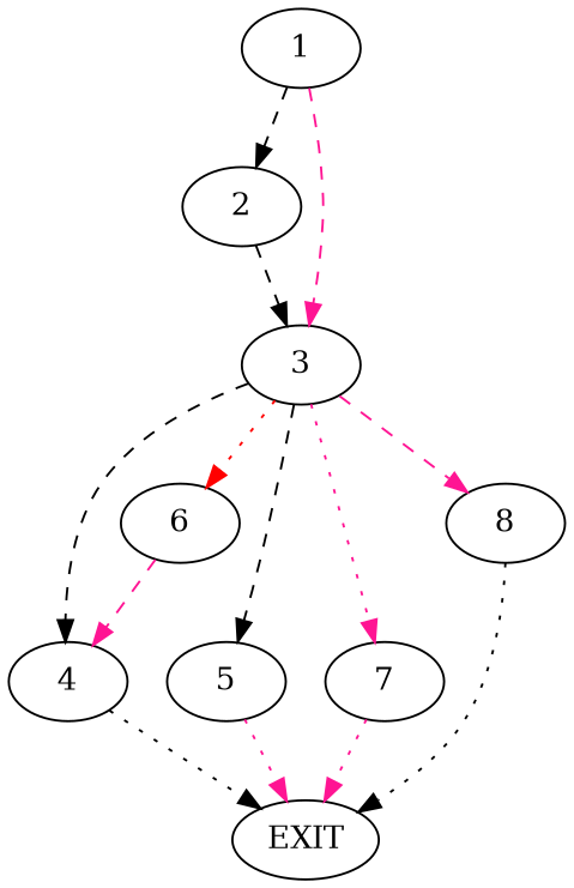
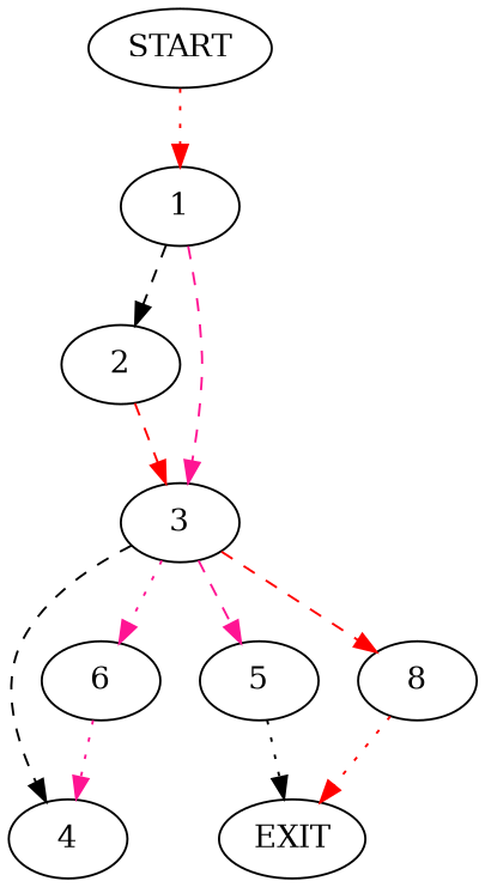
  digraph {
    edge [color=deeppink style=dotted]
+   n1 [label=START]
    1
    2
    3
    n5 [label=EXIT]
    4
    5
    6
-   7
    8
+   n1 -> 1 [color=red]
    1 -> 2 [color=black style=dashed]
    1 -> 3 [style=dashed]
-   2 -> 3 [color=black style=dashed]
+   2 -> 3 [color=red style=dashed]
    3 -> 4 [color=black style=dashed]
-   3 -> 5 [color=black style=dashed]
-   3 -> 6 [color=red]
-   3 -> 7
-   3 -> 8 [style=dashed]
-   4 -> n5 [color=black]
-   5 -> n5
-   6 -> 4 [style=dashed]
-   7 -> n5
-   8 -> n5 [color=black]
+   3 -> 5 [style=dashed]
+   3 -> 6
+   3 -> 8 [color=red style=dashed]
+   5 -> n5 [color=black]
+   6 -> 4
+   8 -> n5 [color=red]
  }
